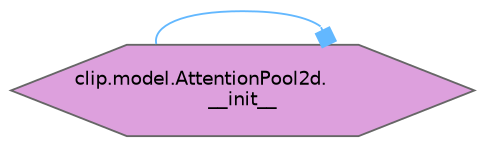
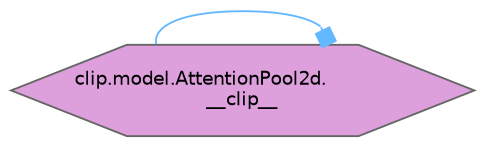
  digraph {
    rankdir=LR
-   n1 [color=gray40 fillcolor=plum fontcolor=black fontname=Helvetica fontsize=10 height=0.2 label="clip.model.AttentionPool2d.\l__init__" shape=hexagon style=filled width=0.4]
+   n1 [color=gray40 fillcolor=plum fontcolor=black fontname=Helvetica fontsize=10 height=0.2 label="clip.model.AttentionPool2d.\l__clip__" shape=hexagon style=filled width=0.4]
    n1 -> n1 [color=steelblue1 fontname=Helvetica fontsize=10 labelfontname=Helvetica labelfontsize=10 style=solid arrowhead=box]
  }
